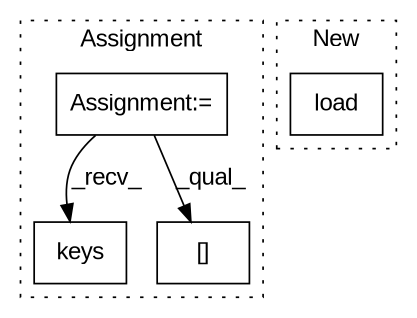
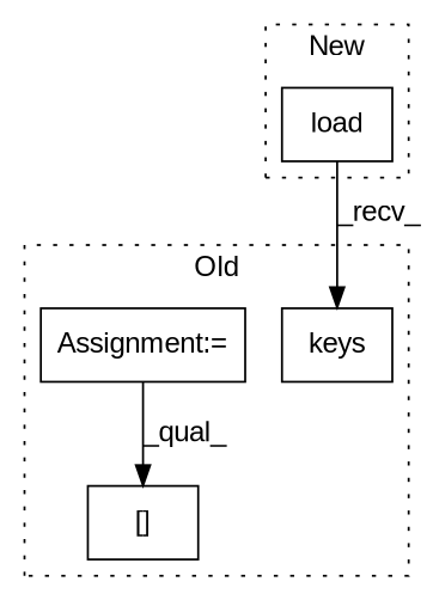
  digraph {
    fontname="Liberation Sans"
    node [a=32 shape=box fontname="Liberation Sans"]
    edge [fontname="Liberation Sans"]
    n1 [l=6 label=keys s=3576]
    n2 [a=7 l=1 label="Assignment:=" s=3275]
    n3 [a=2 l="8,1" label="[]" s="3320,3337"]
    n4 [l="5,1" label=load s="4954,4981"]
    subgraph cluster_1 {
-     label=Assignment
+     label=Old
      style=dotted
      n1
      n2
      n3
    }
    subgraph cluster_2 {
      label=New
      style=dotted
      n4
    }
-   n2 -> n1 [label=_recv_]
+   n4 -> n1 [label=_recv_]
    n2 -> n3 [label=_qual_]
  }
